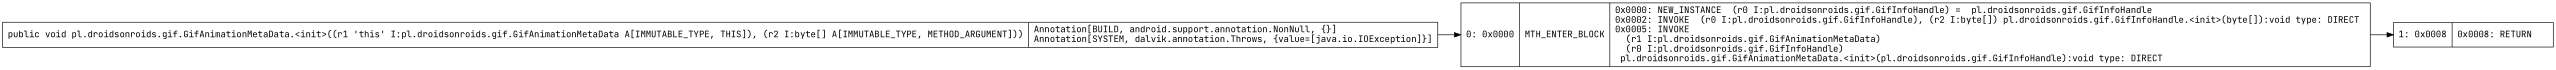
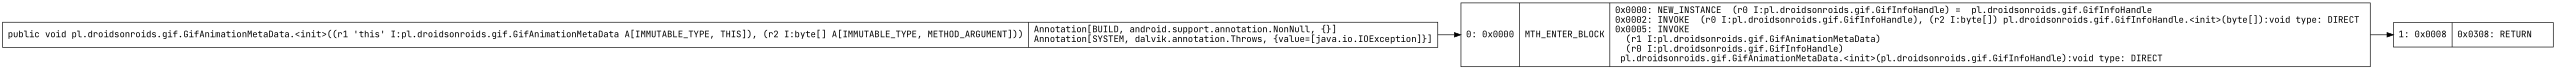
  digraph {
    rankdir=LR
    fontname="JetBrains Mono"
    node [shape=record fontname="JetBrains Mono"]
    edge [fontname="JetBrains Mono"]
    n1 [label="{0\:\ 0x0000|MTH_ENTER_BLOCK\l|0x0000: NEW_INSTANCE  (r0 I:pl.droidsonroids.gif.GifInfoHandle) =  pl.droidsonroids.gif.GifInfoHandle \l0x0002: INVOKE  (r0 I:pl.droidsonroids.gif.GifInfoHandle), (r2 I:byte[]) pl.droidsonroids.gif.GifInfoHandle.\<init\>(byte[]):void type: DIRECT \l0x0005: INVOKE  \l  (r1 I:pl.droidsonroids.gif.GifAnimationMetaData)\l  (r0 I:pl.droidsonroids.gif.GifInfoHandle)\l pl.droidsonroids.gif.GifAnimationMetaData.\<init\>(pl.droidsonroids.gif.GifInfoHandle):void type: DIRECT \l}"]
-   n2 [label="{1\:\ 0x0008|0x0008: RETURN   \l}"]
+   n2 [label="{1\:\ 0x0008|0x0308: RETURN   \l}"]
    n3 [label="{public void pl.droidsonroids.gif.GifAnimationMetaData.\<init\>((r1 'this' I:pl.droidsonroids.gif.GifAnimationMetaData A[IMMUTABLE_TYPE, THIS]), (r2 I:byte[] A[IMMUTABLE_TYPE, METHOD_ARGUMENT]))  | Annotation[BUILD, android.support.annotation.NonNull, \{\}]\lAnnotation[SYSTEM, dalvik.annotation.Throws, \{value=[java.io.IOException]\}]\l}"]
    n1 -> n2
    n3 -> n1
  }
